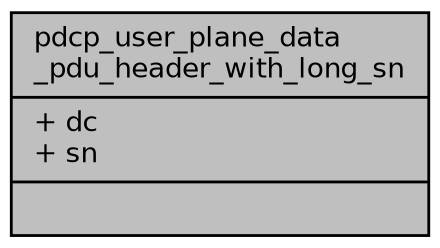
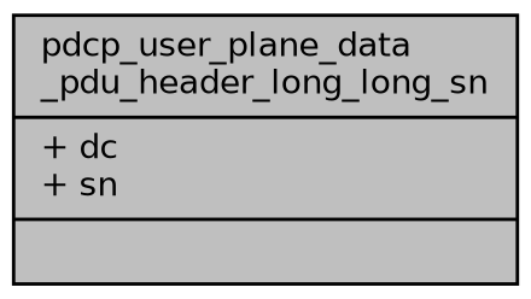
  digraph {
-   n1 [color=black fillcolor=grey75 fontcolor=black fontname=Helvetica fontsize=10 height=0.2 label="{pdcp_user_plane_data\l_pdu_header_with_long_sn\n|+ dc\l+ sn\l|}" shape=record style=filled width=0.4]
+   n1 [color=black fillcolor=grey75 fontcolor=black fontname=Helvetica fontsize=10 height=0.2 label="{pdcp_user_plane_data\l_pdu_header_long_long_sn\n|+ dc\l+ sn\l|}" shape=record style=filled width=0.4]
  }
